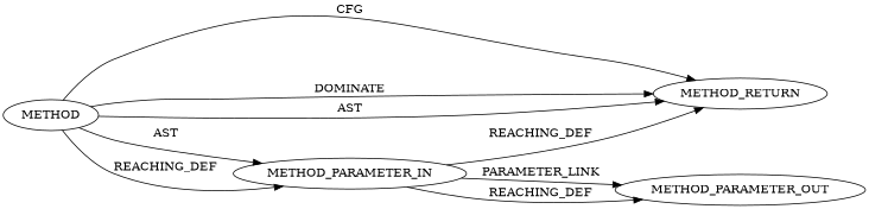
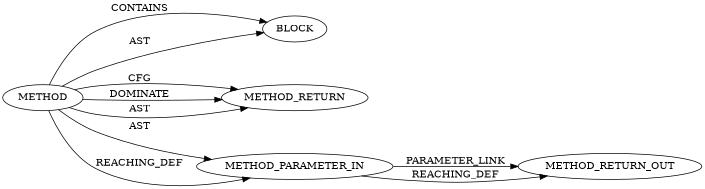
  digraph {
    rankdir=LR
    node [CODE="<empty>" ORDER=1 TYPE_FULL_NAME=ANY EVALUATION_STRATEGY=BY_VALUE]
-   n2 [CODE=p1 INDEX=1 IS_VARIADIC=false NAME=p1 label=METHOD_PARAMETER_OUT]
+   n1 [ARGUMENT_INDEX=1 label=BLOCK EVALUATION_STRATEGY=""]
+   n2 [CODE=p1 INDEX=1 IS_VARIADIC=false NAME=p1 label=METHOD_RETURN_OUT]
    n3 [CODE=RET ORDER=2 label=METHOD_RETURN]
    n4 [AST_PARENT_FULL_NAME="<global>" AST_PARENT_TYPE=NAMESPACE_BLOCK FILENAME="<empty>" FULL_NAME=PKCS7_is_detached IS_EXTERNAL=true NAME=PKCS7_is_detached ORDER=0 label=METHOD TYPE_FULL_NAME="" EVALUATION_STRATEGY=""]
    n5 [CODE=p1 INDEX=1 IS_VARIADIC=false NAME=p1 label=METHOD_PARAMETER_IN]
+   n4 -> n1 [label=CONTAINS]
+   n4 -> n1 [label=AST]
    n4 -> n3 [label=CFG]
    n4 -> n3 [label=DOMINATE]
    n4 -> n3 [label=AST]
    n4 -> n5 [label=AST]
    n4 -> n5 [label=REACHING_DEF]
    n5 -> n2 [label=PARAMETER_LINK]
    n5 -> n2 [VARIABLE=p1 label=REACHING_DEF]
-   n5 -> n3 [VARIABLE=p1 label=REACHING_DEF]
  }
